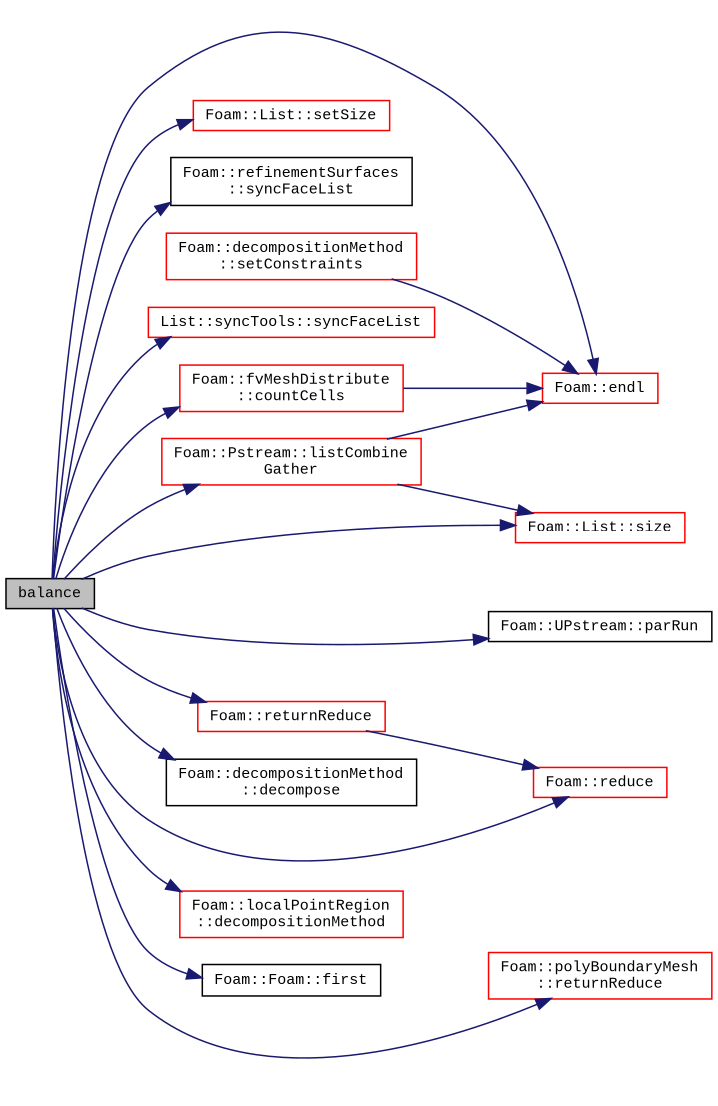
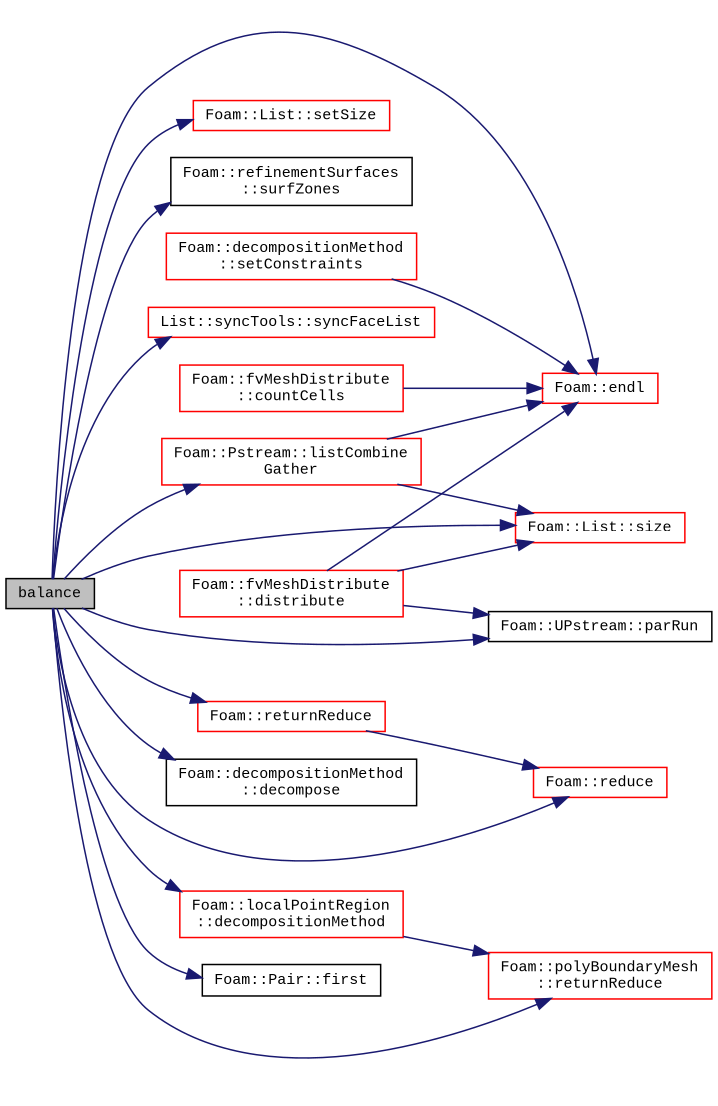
  digraph {
    fontname="Liberation Mono"
    rankdir=LR
    node [color=red fontname="Liberation Mono" fontsize=10 shape=record]
    edge [color=midnightblue fontname="Liberation Mono" fontsize=10 labelfontname=FreeSans labelfontsize=10 style=solid]
    n1 [color=black fillcolor=grey75 fontcolor=black height=0.2 label=balance style=filled width=0.4]
    n2 [height=0.2 label="Foam::fvMeshDistribute\l::countCells" width=0.4]
    n3 [height=0.2 label="Foam::endl" width=0.4]
    n4 [color=black height=0.2 label="Foam::decompositionMethod\l::decompose" width=0.4]
    n5 [color=black height=0.2 label="Foam::UPstream::parRun" width=0.4]
    n6 [height=0.2 label="Foam::List::size" width=0.4]
    n7 [height=0.2 label="Foam::localPointRegion\l::decompositionMethod" width=0.4]
    n8 [height=0.2 label="Foam::polyBoundaryMesh\l::returnReduce" width=0.4]
-   n9 [color=black height=0.2 label="Foam::Foam::first" width=0.4]
+   n9 [color=black height=0.2 label="Foam::Pair::first" width=0.4]
    n10 [height=0.2 label="Foam::Pstream::listCombine\lGather" width=0.4]
    n11 [height=0.2 label="Foam::reduce" width=0.4]
    n12 [height=0.2 label="Foam::returnReduce" width=0.4]
    n13 [height=0.2 label="Foam::List::setSize" width=0.4]
-   n14 [color=black height=0.2 label="Foam::refinementSurfaces\l::syncFaceList" width=0.4]
+   n14 [color=black height=0.2 label="Foam::refinementSurfaces\l::surfZones" width=0.4]
    n15 [height=0.2 label="List::syncTools::syncFaceList" width=0.4]
+   n16 [height=0.2 label="Foam::fvMeshDistribute\l::distribute" width=0.4]
    n17 [height=0.2 label="Foam::decompositionMethod\l::setConstraints" width=0.4]
-   n1 -> n2
    n1 -> n3
    n1 -> n4
    n1 -> n5
    n1 -> n6
    n1 -> n7
    n1 -> n8
    n1 -> n9
    n1 -> n10
    n1 -> n11
    n1 -> n12
    n1 -> n13
    n1 -> n14
    n1 -> n15
    n2 -> n3
+   n7 -> n8
    n10 -> n3
    n10 -> n6
    n12 -> n11
+   n16 -> n3
+   n16 -> n5
+   n16 -> n6
    n17 -> n3
  }
